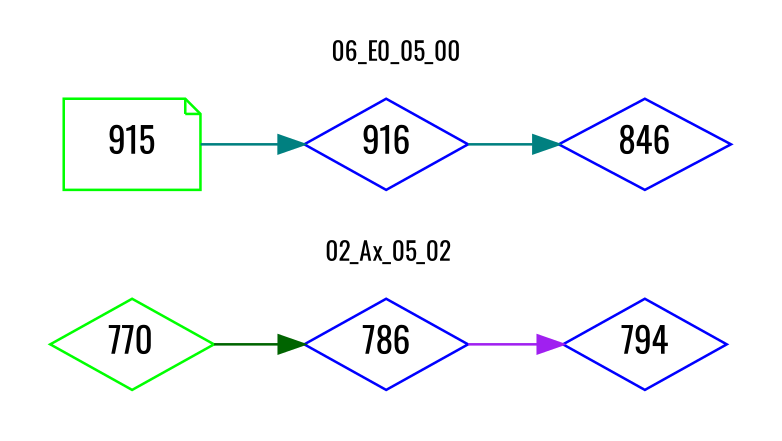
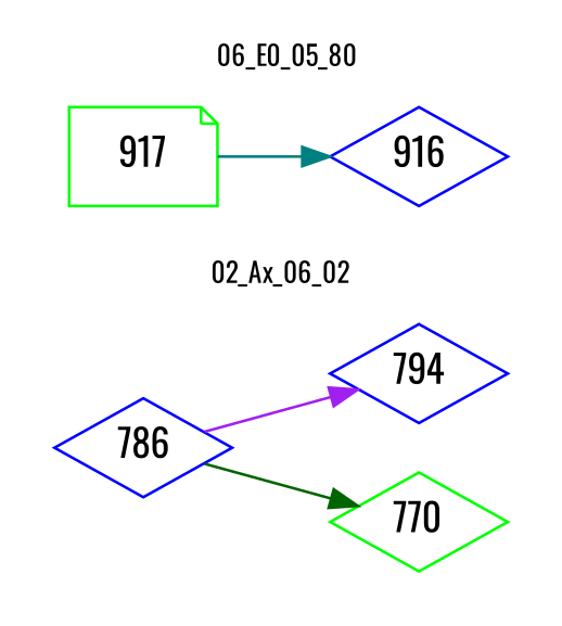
  digraph {
    fontname=Oswald
    rankdir=LR
    node [color=blue fontname=Oswald shape=diamond]
    edge [color=teal fontname=Oswald]
    n1 [label=786]
    n2 [color=green label=770]
    n3 [label=794]
    n4 [label=916]
-   n5 [label=846]
-   n6 [color=green label=915 shape=note]
+   n6 [color=green label=917 shape=note]
    subgraph cluster_1 {
      color=white
      fontsize=10
-     label="02_Ax_05_02"
+     label="02_Ax_06_02"
      n1
      n2
      n3
    }
    subgraph cluster_2 {
      color=white
      fontsize=10
-     label="06_E0_05_00"
+     label="06_E0_05_80"
      n4
-     n5
      n6
    }
-   n2 -> n1 [color=darkgreen]
+   n1 -> n2 [color=darkgreen]
    n1 -> n3 [color=purple]
-   n4 -> n5
    n6 -> n4
  }
